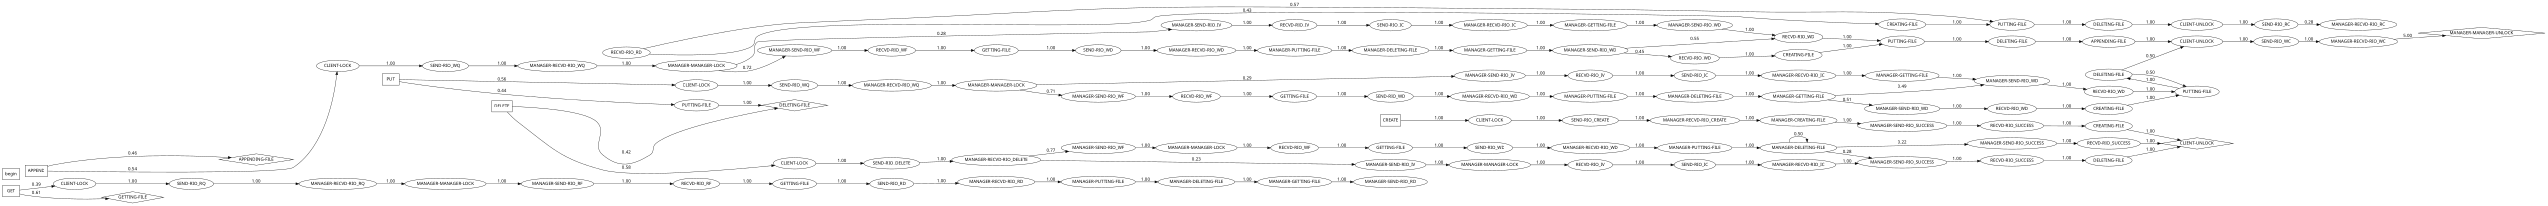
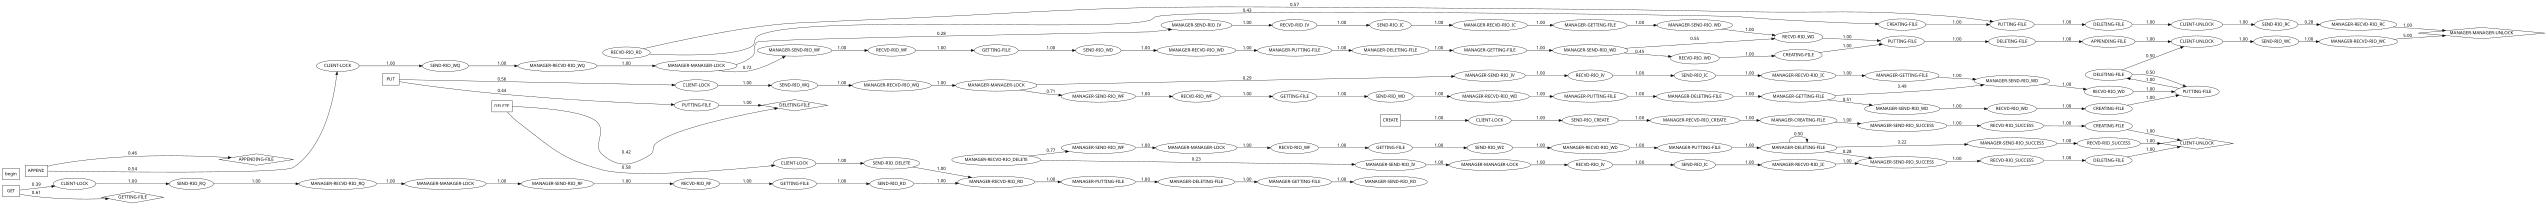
  digraph {
    fontname="Noto Sans"
    rankdir=LR
    node [fontname="Noto Sans"]
    edge [fontname="Noto Sans" weight=1.00]
    n1 [label=APPEND shape=box]
    n2 [label="APPENDING-FILE" shape=diamond]
    n3 [label="CLIENT-LOCK"]
    n4 [label="SEND-RIO_WQ"]
    n5 [label=CREATE shape=box]
    n6 [label="CLIENT-LOCK"]
    n7 [label="SEND-RIO_CREATE"]
    n8 [label=DELETE shape=box]
    n9 [label="CLIENT-LOCK"]
    n10 [label="DELETING-FILE" shape=diamond]
    n11 [label="SEND-RIO_DELETE"]
    n12 [label=GET shape=box]
    n13 [label="CLIENT-LOCK"]
    n14 [label="GETTING-FILE" shape=diamond]
    n15 [label="SEND-RIO_RQ"]
    n16 [label=PUT shape=box]
    n17 [label="CLIENT-LOCK"]
    n18 [label="PUTTING-FILE"]
    n19 [label="SEND-RIO_WQ"]
    n20 [label=begin shape=box]
    n21 [label="MANAGER-RECVD-RIO_WQ"]
    n22 [label="MANAGER-RECVD-RIO_CREATE"]
    n23 [label="MANAGER-RECVD-RIO_DELETE"]
    n24 [label="MANAGER-RECVD-RIO_RQ"]
    n25 [label="MANAGER-RECVD-RIO_WQ"]
    n26 [label="MANAGER-CREATING-FILE"]
    n27 [label="MANAGER-SEND-RIO_IV"]
    n28 [label="MANAGER-SEND-RIO_WF"]
    n29 [label="MANAGER-MANAGER-LOCK"]
    n30 [label="MANAGER-MANAGER-LOCK"]
    n31 [label="MANAGER-MANAGER-LOCK"]
    n32 [label="MANAGER-SEND-RIO_SUCCESS"]
    n33 [label="MANAGER-MANAGER-LOCK"]
    n34 [label="MANAGER-MANAGER-LOCK"]
    n35 [label="MANAGER-SEND-RIO_RF"]
    n36 [label="MANAGER-SEND-RIO_IV"]
    n37 [label="MANAGER-SEND-RIO_WF"]
    n38 [label="MANAGER-SEND-RIO_IV"]
    n39 [label="MANAGER-SEND-RIO_WF"]
    n40 [label="RECVD-RIO_SUCCESS"]
    n41 [label="RECVD-RIO_RF"]
    n42 [label="RECVD-RIO_IV"]
    n43 [label="RECVD-RIO_WF"]
    n44 [label="RECVD-RIO_IV"]
    n45 [label="RECVD-RIO_WF"]
    n46 [label="RECVD-RIO_IV"]
    n47 [label="RECVD-RIO_WF"]
    n48 [label="SEND-RIO_IC"]
    n49 [label="GETTING-FILE"]
    n50 [label="SEND-RIO_IC"]
    n51 [label="SEND-RIO_IC"]
    n52 [label="GETTING-FILE"]
    n53 [label="CREATING-FILE"]
    n54 [label="GETTING-FILE"]
    n55 [label="GETTING-FILE"]
    n56 [label="MANAGER-RECVD-RIO_IC"]
    n57 [label="MANAGER-RECVD-RIO_IC"]
    n58 [label="MANAGER-RECVD-RIO_IC"]
    n59 [label="SEND-RIO_RD"]
    n60 [label="CLIENT-UNLOCK" shape=diamond]
    n61 [label="SEND-RIO_WD"]
    n62 [label="SEND-RIO_WD"]
    n63 [label="SEND-RIO_WD"]
    n64 [label="MANAGER-RECVD-RIO_RD"]
    n65 [label="MANAGER-RECVD-RIO_WD"]
    n66 [label="MANAGER-RECVD-RIO_WD"]
    n67 [label="MANAGER-RECVD-RIO_WD"]
    n68 [label="MANAGER-SEND-RIO_SUCCESS"]
    n69 [label="MANAGER-GETTING-FILE"]
    n70 [label="MANAGER-GETTING-FILE"]
    n71 [label="RECVD-RIO_SUCCESS"]
    n72 [label="MANAGER-SEND-RIO_WD"]
    n73 [label="MANAGER-SEND-RIO_WD"]
    n74 [label="MANAGER-PUTTING-FILE"]
    n75 [label="MANAGER-PUTTING-FILE"]
    n76 [label="MANAGER-PUTTING-FILE"]
    n77 [label="MANAGER-PUTTING-FILE"]
    n78 [label="RECVD-RIO_WD"]
    n79 [label="RECVD-RIO_WD"]
    n80 [label="MANAGER-DELETING-FILE"]
    n81 [label="MANAGER-DELETING-FILE"]
    n82 [label="MANAGER-DELETING-FILE"]
    n83 [label="MANAGER-DELETING-FILE"]
    n84 [label="DELETING-FILE"]
    n85 [label="MANAGER-GETTING-FILE"]
    n86 [label="MANAGER-SEND-RIO_SUCCESS"]
    n87 [label="MANAGER-GETTING-FILE"]
    n88 [label="MANAGER-GETTING-FILE"]
    n89 [label="PUTTING-FILE"]
    n90 [label="PUTTING-FILE"]
    n91 [label="MANAGER-SEND-RIO_RD"]
    n92 [label="MANAGER-SEND-RIO_WD"]
    n93 [label="MANAGER-SEND-RIO_WD"]
    n94 [label="RECVD-RIO_SUCCESS"]
    n95 [label="DELETING-FILE"]
    n96 [label="DELETING-FILE"]
    n97 [label="RECVD-RIO_WD"]
    n98 [label="RECVD-RIO_WD"]
    n99 [label="CLIENT-UNLOCK"]
    n100 [label="APPENDING-FILE"]
    n101 [label="SEND-RIO_WC"]
    n102 [label="RECVD-RIO_RD"]
    n103 [label="CREATING-FILE"]
    n104 [label="PUTTING-FILE"]
    n105 [label="CREATING-FILE"]
    n106 [label="CREATING-FILE"]
    n107 [label="MANAGER-RECVD-RIO_WC"]
    n108 [label="DELETING-FILE"]
    n109 [label="CLIENT-UNLOCK"]
    n110 [label="MANAGER-MANAGER-UNLOCK" shape=diamond]
    n111 [label="SEND-RIO_RC"]
    n112 [label="MANAGER-RECVD-RIO_RC"]
    n1 -> n2 [label=0.46 weight=0.46]
    n1 -> n3 [label=0.54 weight=0.54]
    n3 -> n4 [label=1.00]
    n4 -> n21 [label=1.00]
    n5 -> n6 [label=1.00]
    n6 -> n7 [label=1.00]
    n7 -> n22 [label=1.00]
    n8 -> n9 [label=0.58 weight=0.58]
    n8 -> n10 [label=0.42 weight=0.42]
    n9 -> n11 [label=1.00]
-   n11 -> n23 [label=1.00]
+   n11 -> n64 [label=1.00]
    n12 -> n13 [label=0.39 weight=0.39]
    n12 -> n14 [label=0.61 weight=0.61]
    n13 -> n15 [label=1.00]
    n15 -> n24 [label=1.00]
    n16 -> n17 [label=0.56 weight=0.56]
    n16 -> n18 [label=0.44 weight=0.44]
    n17 -> n19 [label=1.00]
    n18 -> n10 [label=1.00]
    n19 -> n25 [label=1.00]
    n21 -> n30 [label=1.00]
    n22 -> n26 [label=1.00]
    n23 -> n27 [label=0.23 weight=0.23]
    n23 -> n28 [label=0.77 weight=0.77]
    n24 -> n29 [label=1.00]
    n25 -> n31 [label=1.00]
    n26 -> n32 [label=1.00]
    n27 -> n33 [label=1.00]
    n28 -> n34 [label=1.00]
    n29 -> n35 [label=1.00]
    n30 -> n36 [label=0.28 weight=0.28]
    n30 -> n37 [label=0.72 weight=0.72]
    n31 -> n38 [label=0.29 weight=0.29]
    n31 -> n39 [label=0.71 weight=0.71]
    n32 -> n40 [label=1.00]
    n33 -> n46 [label=1.00]
    n34 -> n47 [label=1.00]
    n35 -> n41 [label=1.00]
    n36 -> n44 [label=1.00]
    n37 -> n45 [label=1.00]
    n38 -> n42 [label=1.00]
    n39 -> n43 [label=1.00]
    n40 -> n53 [label=1.00]
    n41 -> n52 [label=1.00]
    n42 -> n50 [label=1.00]
    n43 -> n54 [label=1.00]
    n44 -> n51 [label=1.00]
    n45 -> n55 [label=1.00]
    n46 -> n48 [label=1.00]
    n47 -> n49 [label=1.00]
    n48 -> n56 [label=1.00]
    n49 -> n61 [label=1.00]
    n50 -> n57 [label=1.00]
    n51 -> n58 [label=1.00]
    n52 -> n59 [label=1.00]
    n53 -> n60 [label=1.00]
    n54 -> n62 [label=1.00]
    n55 -> n63 [label=1.00]
    n56 -> n68 [label=1.00]
    n57 -> n69 [label=1.00]
    n58 -> n70 [label=1.00]
    n59 -> n64 [label=1.00]
    n61 -> n65 [label=1.00]
    n62 -> n66 [label=1.00]
    n63 -> n67 [label=1.00]
    n64 -> n74 [label=1.00]
    n65 -> n75 [label=1.00]
    n66 -> n76 [label=1.00]
    n67 -> n77 [label=1.00]
    n68 -> n71 [label=1.00]
    n69 -> n72 [label=1.00]
    n70 -> n73 [label=1.00]
    n71 -> n84 [label=1.00]
    n72 -> n78 [label=1.00]
    n73 -> n79 [label=1.00]
    n74 -> n80 [label=1.00]
    n75 -> n81 [label=1.00]
    n76 -> n82 [label=1.00]
    n77 -> n83 [label=1.00]
    n78 -> n89 [label=1.00]
    n79 -> n90 [label=1.00]
    n80 -> n85 [label=1.00]
    n81 -> n68 [label=0.28 weight=0.28]
    n81 -> n81 [label=0.50 weight=0.50]
    n81 -> n86 [label=0.22 weight=0.22]
    n82 -> n87 [label=1.00]
    n83 -> n88 [label=1.00]
    n84 -> n60 [label=1.00]
    n85 -> n91 [label=1.00]
    n86 -> n94 [label=1.00]
    n87 -> n72 [label=0.49 weight=0.49]
    n87 -> n92 [label=0.51 weight=0.51]
    n88 -> n93 [label=1.00]
    n89 -> n95 [label=1.00]
    n90 -> n96 [label=1.00]
    n92 -> n98 [label=1.00]
    n93 -> n79 [label=0.55 weight=0.55]
    n93 -> n97 [label=0.45 weight=0.45]
    n94 -> n60 [label=1.00]
    n95 -> n89 [label=0.50 weight=0.50]
    n95 -> n99 [label=0.50 weight=0.50]
    n96 -> n100 [label=1.00]
    n97 -> n106 [label=1.00]
    n98 -> n105 [label=1.00]
    n99 -> n101 [label=1.00]
    n100 -> n99 [label=1.00]
    n101 -> n107 [label=1.00]
    n102 -> n103 [label=0.43 weight=0.43]
    n102 -> n104 [label=0.57 weight=0.57]
    n103 -> n104 [label=1.00]
    n104 -> n108 [label=1.00]
    n105 -> n89 [label=1.00]
    n106 -> n90 [label=1.00]
    n107 -> n110 [label=5.00]
    n108 -> n109 [label=1.00]
    n109 -> n111 [label=1.00]
    n111 -> n112 [label=0.28]
+   n112 -> n110 [label=1.00]
  }
